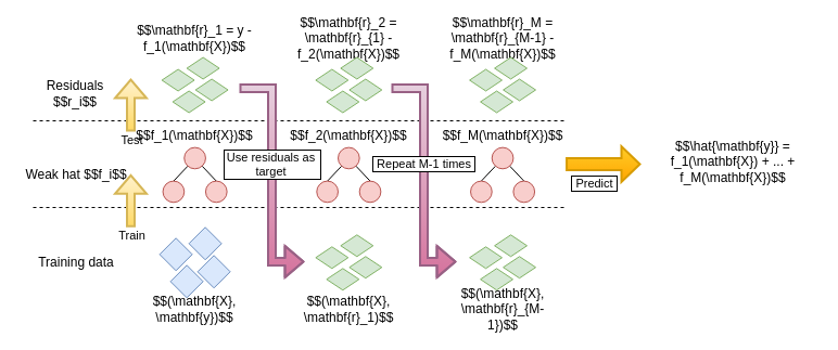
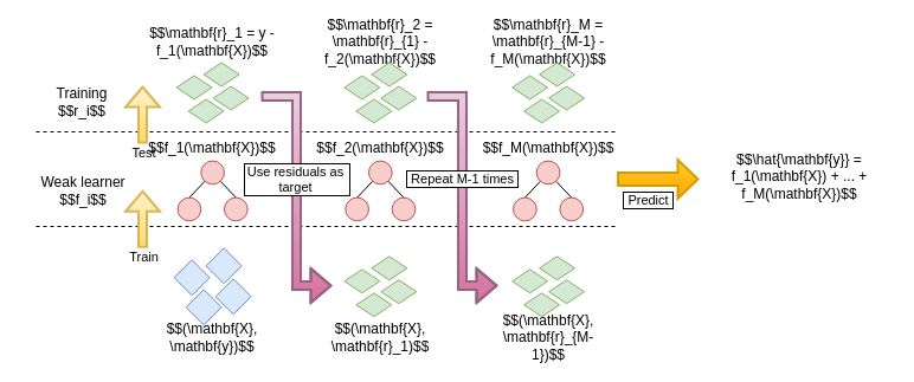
  <mxCell id="0" />
  <mxCell id="1" parent="0" />
  <mxCell id="2" value="$$\hat{\mathbf{y}} = f_1(\mathbf{X}) + ... + f_M(\mathbf{X})$$" style="text;html=1;align=center;verticalAlign=middle;whiteSpace=wrap;rounded=0;spacing=0;" vertex="1" parent="1"><mxGeometry x="600" y="134" width="150" height="30" as="geometry" /></mxCell>
- <mxCell id="3" value="Training data" style="text;html=1;align=center;verticalAlign=middle;whiteSpace=wrap;rounded=0;" vertex="1" parent="1"><mxGeometry x="30" y="226.77" width="80" height="30" as="geometry" /></mxCell>
  <mxCell id="4" value="" style="endArrow=none;startArrow=none;html=1;rounded=0;endFill=0;startFill=0;dashed=1;" edge="1" parent="1"><mxGeometry width="50" height="50" relative="1" as="geometry"><mxPoint x="30" y="191" as="sourcePoint" /><mxPoint x="520" y="191" as="targetPoint" /></mxGeometry></mxCell>
  <mxCell id="5" value="" style="endArrow=none;startArrow=none;html=1;rounded=0;endFill=0;startFill=0;dashed=1;" edge="1" parent="1"><mxGeometry width="50" height="50" relative="1" as="geometry"><mxPoint x="30" y="111" as="sourcePoint" /><mxPoint x="520" y="111" as="targetPoint" /></mxGeometry></mxCell>
- <mxCell id="6" value="Weak hat $$f_i$$" style="text;html=1;align=center;verticalAlign=middle;whiteSpace=wrap;rounded=0;" vertex="1" parent="1"><mxGeometry x="20" y="145.95" width="100" height="30" as="geometry" /></mxCell>
+ <mxCell id="6" value="Weak learner $$f_i$$" style="text;html=1;align=center;verticalAlign=middle;whiteSpace=wrap;rounded=0;" vertex="1" parent="1"><mxGeometry x="20" y="145.95" width="100" height="30" as="geometry" /></mxCell>
  <mxCell id="7" value="" style="endArrow=classic;html=1;rounded=0;fillColor=#fff2cc;strokeColor=#d6b656;strokeWidth=2;shape=flexArrow;endSize=5;startSize=0;gradientColor=#ffd966;width=6;" edge="1" parent="1"><mxGeometry width="50" height="50" relative="1" as="geometry"><mxPoint x="120" y="209.27" as="sourcePoint" /><mxPoint x="120" y="160.27" as="targetPoint" /></mxGeometry></mxCell>
  <mxCell id="8" value="Train" style="edgeLabel;html=1;align=center;verticalAlign=middle;resizable=0;points=[];" vertex="1" connectable="0" parent="7"><mxGeometry x="0.279" relative="1" as="geometry"><mxPoint y="38" as="offset" /></mxGeometry></mxCell>
  <mxCell id="9" value="" style="endArrow=classic;html=1;rounded=0;fillColor=#fff2cc;strokeColor=#d6b656;strokeWidth=2;shape=flexArrow;endSize=5;startSize=0;gradientColor=#ffd966;width=6;" edge="1" parent="1"><mxGeometry width="50" height="50" relative="1" as="geometry"><mxPoint x="120" y="121" as="sourcePoint" /><mxPoint x="120" y="72" as="targetPoint" /></mxGeometry></mxCell>
  <mxCell id="10" value="Test" style="edgeLabel;html=1;align=center;verticalAlign=middle;resizable=0;points=[];" vertex="1" connectable="0" parent="9"><mxGeometry x="0.279" relative="1" as="geometry"><mxPoint y="38" as="offset" /></mxGeometry></mxCell>
- <mxCell id="11" value="Residuals $$r_i$$" style="text;html=1;align=center;verticalAlign=middle;whiteSpace=wrap;rounded=0;" vertex="1" parent="1"><mxGeometry x="29" y="71" width="80" height="30" as="geometry" /></mxCell>
+ <mxCell id="11" value="Training $$r_i$$" style="text;html=1;align=center;verticalAlign=middle;whiteSpace=wrap;rounded=0;" vertex="1" parent="1"><mxGeometry x="29" y="71" width="80" height="30" as="geometry" /></mxCell>
  <mxCell id="12" value="" style="endArrow=classic;html=1;rounded=0;fillColor=#ffcd28;strokeColor=#d79b00;strokeWidth=2;shape=flexArrow;endSize=5;startSize=0;gradientColor=#ffa500;" edge="1" parent="1"><mxGeometry width="50" height="50" relative="1" as="geometry"><mxPoint x="520.57" y="151" as="sourcePoint" /><mxPoint x="590" y="151" as="targetPoint" /></mxGeometry></mxCell>
  <mxCell id="13" value="&amp;nbsp;Predict&amp;nbsp; " style="edgeLabel;html=1;align=center;verticalAlign=middle;resizable=0;points=[];labelBorderColor=default;" vertex="1" connectable="0" parent="12"><mxGeometry x="0.279" relative="1" as="geometry"><mxPoint x="-18" y="17" as="offset" /></mxGeometry></mxCell>
  <mxCell id="14" value="" style="endArrow=classic;html=1;rounded=0;fillColor=#e6d0de;strokeColor=#996185;strokeWidth=2;shape=flexArrow;endSize=5;startSize=0;gradientColor=#d5739d;width=6;edgeStyle=orthogonalEdgeStyle;" edge="1" parent="1"><mxGeometry width="50" height="50" relative="1" as="geometry"><mxPoint x="220" y="81" as="sourcePoint" /><mxPoint x="280" y="241" as="targetPoint" /><Array as="points"><mxPoint x="250" y="81" /><mxPoint x="250" y="241" /></Array></mxGeometry></mxCell>
  <mxCell id="15" value=" Use residuals as  &#10; target" style="edgeLabel;align=center;verticalAlign=middle;resizable=0;points=[];labelBorderColor=default;fontSize=11;spacingLeft=0;spacingRight=0;" vertex="1" connectable="0" parent="14"><mxGeometry x="0.279" relative="1" as="geometry"><mxPoint x="-1" y="-42" as="offset" /></mxGeometry></mxCell>
  <mxCell id="16" value="" style="group" vertex="1" connectable="0" parent="1"><mxGeometry x="262.834" y="20.05" width="116" height="279.95" as="geometry" /></mxCell>
  <mxCell id="17" value="$$\mathbf{r}_2 = \mathbf{r}_{1} - f_2(\mathbf{X})$$" style="text;html=1;align=center;verticalAlign=middle;whiteSpace=wrap;rounded=0;" vertex="1" parent="16"><mxGeometry width="116" height="30" as="geometry" /></mxCell>
  <mxCell id="18" value="$$(\mathbf{X}, \mathbf{r}_1)$$" style="text;html=1;align=center;verticalAlign=middle;whiteSpace=wrap;rounded=0;" vertex="1" parent="16"><mxGeometry x="28" y="249.95" width="60" height="30" as="geometry" /></mxCell>
  <mxCell id="19" value="" style="group" vertex="1" connectable="0" parent="16"><mxGeometry x="27.539" y="196.245" width="60.921" height="50.95" as="geometry" /></mxCell>
  <mxCell id="20" value="" style="shape=hexagon;perimeter=hexagonPerimeter2;whiteSpace=wrap;html=1;fixedSize=1;aspect=fixed;fillColor=#d5e8d4;strokeColor=#82b366;" vertex="1" parent="19"><mxGeometry x="10" y="31" width="29.921" height="19.95" as="geometry" /></mxCell>
  <mxCell id="21" value="" style="shape=hexagon;perimeter=hexagonPerimeter2;whiteSpace=wrap;html=1;fixedSize=1;aspect=fixed;fillColor=#d5e8d4;strokeColor=#82b366;" vertex="1" parent="19"><mxGeometry x="31" y="19.95" width="29.921" height="19.95" as="geometry" /></mxCell>
  <mxCell id="22" value="" style="shape=hexagon;perimeter=hexagonPerimeter2;whiteSpace=wrap;html=1;fixedSize=1;aspect=fixed;fillColor=#d5e8d4;strokeColor=#82b366;" vertex="1" parent="19"><mxGeometry y="11" width="29.921" height="19.95" as="geometry" /></mxCell>
  <mxCell id="23" value="" style="shape=hexagon;perimeter=hexagonPerimeter2;whiteSpace=wrap;html=1;fixedSize=1;aspect=fixed;fillColor=#d5e8d4;strokeColor=#82b366;" vertex="1" parent="19"><mxGeometry x="23" width="29.921" height="19.95" as="geometry" /></mxCell>
  <mxCell id="24" value="" style="group" vertex="1" connectable="0" parent="16"><mxGeometry x="27.539" y="32.475" width="60.921" height="50.95" as="geometry" /></mxCell>
  <mxCell id="25" value="" style="shape=hexagon;perimeter=hexagonPerimeter2;whiteSpace=wrap;html=1;fixedSize=1;aspect=fixed;fillColor=#d5e8d4;strokeColor=#82b366;" vertex="1" parent="24"><mxGeometry x="10" y="31" width="29.921" height="19.95" as="geometry" /></mxCell>
  <mxCell id="26" value="" style="shape=hexagon;perimeter=hexagonPerimeter2;whiteSpace=wrap;html=1;fixedSize=1;aspect=fixed;fillColor=#d5e8d4;strokeColor=#82b366;" vertex="1" parent="24"><mxGeometry y="11" width="29.921" height="19.95" as="geometry" /></mxCell>
  <mxCell id="27" value="" style="shape=hexagon;perimeter=hexagonPerimeter2;whiteSpace=wrap;html=1;fixedSize=1;aspect=fixed;fillColor=#d5e8d4;strokeColor=#82b366;" vertex="1" parent="24"><mxGeometry x="31" y="20" width="29.921" height="19.95" as="geometry" /></mxCell>
  <mxCell id="28" value="" style="shape=hexagon;perimeter=hexagonPerimeter2;whiteSpace=wrap;html=1;fixedSize=1;aspect=fixed;fillColor=#d5e8d4;strokeColor=#82b366;" vertex="1" parent="24"><mxGeometry x="23" width="29.921" height="19.95" as="geometry" /></mxCell>
  <mxCell id="29" value="$$f_2(\mathbf{X})$$" style="text;html=1;align=center;verticalAlign=middle;whiteSpace=wrap;rounded=0;" vertex="1" parent="16"><mxGeometry x="28" y="90.22" width="60" height="30" as="geometry" /></mxCell>
  <mxCell id="30" value="" style="group" vertex="1" connectable="0" parent="16"><mxGeometry x="28.473" y="115.56" width="59.055" height="50.68" as="geometry" /></mxCell>
  <mxCell id="31" style="rounded=0;orthogonalLoop=1;jettySize=auto;html=1;entryX=0.5;entryY=0;entryDx=0;entryDy=0;endArrow=none;endFill=0;" edge="1" parent="30" source="33" target="34"><mxGeometry relative="1" as="geometry" /></mxCell>
  <mxCell id="32" style="rounded=0;orthogonalLoop=1;jettySize=auto;html=1;entryX=0.5;entryY=0;entryDx=0;entryDy=0;endArrow=none;endFill=0;" edge="1" parent="30" source="33" target="35"><mxGeometry relative="1" as="geometry" /></mxCell>
  <mxCell id="33" value="" style="ellipse;whiteSpace=wrap;html=1;aspect=fixed;fillColor=#f8cecc;strokeColor=#b85450;" vertex="1" parent="30"><mxGeometry x="19.685" width="19.685" height="19.68" as="geometry" /></mxCell>
  <mxCell id="34" value="" style="ellipse;whiteSpace=wrap;html=1;aspect=fixed;fillColor=#f8cecc;strokeColor=#b85450;" vertex="1" parent="30"><mxGeometry x="39.37" y="31" width="19.685" height="19.68" as="geometry" /></mxCell>
  <mxCell id="35" value="" style="ellipse;whiteSpace=wrap;html=1;aspect=fixed;fillColor=#f8cecc;strokeColor=#b85450;" vertex="1" parent="30"><mxGeometry y="31" width="19.685" height="19.68" as="geometry" /></mxCell>
  <mxCell id="36" value="" style="group" vertex="1" connectable="0" parent="1"><mxGeometry x="121.102" y="20.05" width="116" height="279.95" as="geometry" /></mxCell>
  <mxCell id="37" value="$$(\mathbf{X}, \mathbf{y})$$" style="text;html=1;align=center;verticalAlign=middle;whiteSpace=wrap;rounded=0;" vertex="1" parent="36"><mxGeometry x="28" y="249.95" width="60" height="30" as="geometry" /></mxCell>
  <mxCell id="38" value="" style="group" vertex="1" connectable="0" parent="36"><mxGeometry width="116" height="254.22" as="geometry" /></mxCell>
  <mxCell id="39" value="$$f_1(\mathbf{X})$$" style="text;html=1;align=center;verticalAlign=middle;whiteSpace=wrap;rounded=0;" vertex="1" parent="38"><mxGeometry x="28" y="90.22" width="60" height="30" as="geometry" /></mxCell>
  <mxCell id="40" value="$$\mathbf{r}_1 = y - f_1(\mathbf{X})$$" style="text;html=1;align=center;verticalAlign=middle;whiteSpace=wrap;rounded=0;" vertex="1" parent="38"><mxGeometry width="116" height="30" as="geometry" /></mxCell>
  <mxCell id="41" value="" style="group" vertex="1" connectable="0" parent="38"><mxGeometry x="25.5" y="189.22" width="65" height="65" as="geometry" /></mxCell>
  <mxCell id="42" value="" style="rhombus;whiteSpace=wrap;html=1;fillColor=#dae8fc;strokeColor=#6c8ebf;" vertex="1" parent="41"><mxGeometry y="10" width="30" height="30" as="geometry" /></mxCell>
  <mxCell id="43" value="" style="rhombus;whiteSpace=wrap;html=1;fillColor=#dae8fc;strokeColor=#6c8ebf;" vertex="1" parent="41"><mxGeometry x="35" y="26" width="30" height="30" as="geometry" /></mxCell>
  <mxCell id="44" value="" style="rhombus;whiteSpace=wrap;html=1;fillColor=#dae8fc;strokeColor=#6c8ebf;" vertex="1" parent="41"><mxGeometry x="10" y="35" width="30" height="30" as="geometry" /></mxCell>
  <mxCell id="45" value="" style="rhombus;whiteSpace=wrap;html=1;fillColor=#dae8fc;strokeColor=#6c8ebf;" vertex="1" parent="41"><mxGeometry x="27" width="30" height="30" as="geometry" /></mxCell>
  <mxCell id="46" value="" style="group" vertex="1" connectable="0" parent="38"><mxGeometry x="28.473" y="115.56" width="59.055" height="50.68" as="geometry" /></mxCell>
  <mxCell id="47" style="rounded=0;orthogonalLoop=1;jettySize=auto;html=1;entryX=0.5;entryY=0;entryDx=0;entryDy=0;endArrow=none;endFill=0;" edge="1" parent="46" source="49" target="50"><mxGeometry relative="1" as="geometry" /></mxCell>
  <mxCell id="48" style="rounded=0;orthogonalLoop=1;jettySize=auto;html=1;entryX=0.5;entryY=0;entryDx=0;entryDy=0;endArrow=none;endFill=0;" edge="1" parent="46" source="49" target="51"><mxGeometry relative="1" as="geometry" /></mxCell>
  <mxCell id="49" value="" style="ellipse;whiteSpace=wrap;html=1;aspect=fixed;fillColor=#f8cecc;strokeColor=#b85450;" vertex="1" parent="46"><mxGeometry x="19.685" width="19.685" height="19.68" as="geometry" /></mxCell>
  <mxCell id="50" value="" style="ellipse;whiteSpace=wrap;html=1;aspect=fixed;fillColor=#f8cecc;strokeColor=#b85450;" vertex="1" parent="46"><mxGeometry x="39.37" y="31" width="19.685" height="19.68" as="geometry" /></mxCell>
  <mxCell id="51" value="" style="ellipse;whiteSpace=wrap;html=1;aspect=fixed;fillColor=#f8cecc;strokeColor=#b85450;" vertex="1" parent="46"><mxGeometry y="31" width="19.685" height="19.68" as="geometry" /></mxCell>
  <mxCell id="52" value="" style="group" vertex="1" connectable="0" parent="38"><mxGeometry x="27.539" y="32.475" width="60.921" height="50.95" as="geometry" /></mxCell>
  <mxCell id="53" value="" style="shape=hexagon;perimeter=hexagonPerimeter2;whiteSpace=wrap;html=1;fixedSize=1;aspect=fixed;fillColor=#d5e8d4;strokeColor=#82b366;" vertex="1" parent="52"><mxGeometry x="10" y="31" width="29.921" height="19.95" as="geometry" /></mxCell>
  <mxCell id="54" value="" style="shape=hexagon;perimeter=hexagonPerimeter2;whiteSpace=wrap;html=1;fixedSize=1;aspect=fixed;fillColor=#d5e8d4;strokeColor=#82b366;" vertex="1" parent="52"><mxGeometry y="11" width="29.921" height="19.95" as="geometry" /></mxCell>
  <mxCell id="55" value="" style="shape=hexagon;perimeter=hexagonPerimeter2;whiteSpace=wrap;html=1;fixedSize=1;aspect=fixed;fillColor=#d5e8d4;strokeColor=#82b366;" vertex="1" parent="52"><mxGeometry x="31" y="20" width="29.921" height="19.95" as="geometry" /></mxCell>
  <mxCell id="56" value="" style="shape=hexagon;perimeter=hexagonPerimeter2;whiteSpace=wrap;html=1;fixedSize=1;aspect=fixed;fillColor=#d5e8d4;strokeColor=#82b366;" vertex="1" parent="52"><mxGeometry x="23" width="29.921" height="19.95" as="geometry" /></mxCell>
  <mxCell id="57" value="" style="group" vertex="1" connectable="0" parent="1"><mxGeometry x="404.566" y="20.055" width="116" height="279.95" as="geometry" /></mxCell>
  <mxCell id="58" value="$$\mathbf{r}_M = \mathbf{r}_{M-1} - f_M(\mathbf{X})$$" style="text;html=1;align=center;verticalAlign=middle;whiteSpace=wrap;rounded=0;" vertex="1" parent="57"><mxGeometry width="116" height="30" as="geometry" /></mxCell>
  <mxCell id="59" value="$$(\mathbf{X}, \mathbf{r}_{M-1})$$" style="text;html=1;align=center;verticalAlign=middle;whiteSpace=wrap;rounded=0;" vertex="1" parent="57"><mxGeometry x="28" y="249.95" width="60" height="30" as="geometry" /></mxCell>
  <mxCell id="60" value="" style="group" vertex="1" connectable="0" parent="57"><mxGeometry x="27.539" y="196.245" width="60.921" height="50.95" as="geometry" /></mxCell>
  <mxCell id="61" value="" style="shape=hexagon;perimeter=hexagonPerimeter2;whiteSpace=wrap;html=1;fixedSize=1;aspect=fixed;fillColor=#d5e8d4;strokeColor=#82b366;" vertex="1" parent="60"><mxGeometry x="10" y="31" width="29.921" height="19.95" as="geometry" /></mxCell>
  <mxCell id="62" value="" style="shape=hexagon;perimeter=hexagonPerimeter2;whiteSpace=wrap;html=1;fixedSize=1;aspect=fixed;fillColor=#d5e8d4;strokeColor=#82b366;" vertex="1" parent="60"><mxGeometry x="31" y="19.95" width="29.921" height="19.95" as="geometry" /></mxCell>
  <mxCell id="63" value="" style="shape=hexagon;perimeter=hexagonPerimeter2;whiteSpace=wrap;html=1;fixedSize=1;aspect=fixed;fillColor=#d5e8d4;strokeColor=#82b366;" vertex="1" parent="60"><mxGeometry y="11" width="29.921" height="19.95" as="geometry" /></mxCell>
  <mxCell id="64" value="" style="shape=hexagon;perimeter=hexagonPerimeter2;whiteSpace=wrap;html=1;fixedSize=1;aspect=fixed;fillColor=#d5e8d4;strokeColor=#82b366;" vertex="1" parent="60"><mxGeometry x="23" width="29.921" height="19.95" as="geometry" /></mxCell>
  <mxCell id="65" value="" style="group" vertex="1" connectable="0" parent="57"><mxGeometry x="27.539" y="32.475" width="60.921" height="50.95" as="geometry" /></mxCell>
  <mxCell id="66" value="" style="shape=hexagon;perimeter=hexagonPerimeter2;whiteSpace=wrap;html=1;fixedSize=1;aspect=fixed;fillColor=#d5e8d4;strokeColor=#82b366;" vertex="1" parent="65"><mxGeometry x="10" y="31" width="29.921" height="19.95" as="geometry" /></mxCell>
  <mxCell id="67" value="" style="shape=hexagon;perimeter=hexagonPerimeter2;whiteSpace=wrap;html=1;fixedSize=1;aspect=fixed;fillColor=#d5e8d4;strokeColor=#82b366;" vertex="1" parent="65"><mxGeometry y="11" width="29.921" height="19.95" as="geometry" /></mxCell>
  <mxCell id="68" value="" style="shape=hexagon;perimeter=hexagonPerimeter2;whiteSpace=wrap;html=1;fixedSize=1;aspect=fixed;fillColor=#d5e8d4;strokeColor=#82b366;" vertex="1" parent="65"><mxGeometry x="31" y="20" width="29.921" height="19.95" as="geometry" /></mxCell>
  <mxCell id="69" value="" style="shape=hexagon;perimeter=hexagonPerimeter2;whiteSpace=wrap;html=1;fixedSize=1;aspect=fixed;fillColor=#d5e8d4;strokeColor=#82b366;" vertex="1" parent="65"><mxGeometry x="23" width="29.921" height="19.95" as="geometry" /></mxCell>
  <mxCell id="70" value="$$f_M(\mathbf{X})$$" style="text;html=1;align=center;verticalAlign=middle;whiteSpace=wrap;rounded=0;" vertex="1" parent="57"><mxGeometry x="28" y="90.22" width="60" height="30" as="geometry" /></mxCell>
  <mxCell id="71" value="" style="group" vertex="1" connectable="0" parent="57"><mxGeometry x="28.473" y="115.56" width="59.055" height="50.68" as="geometry" /></mxCell>
  <mxCell id="72" style="rounded=0;orthogonalLoop=1;jettySize=auto;html=1;entryX=0.5;entryY=0;entryDx=0;entryDy=0;endArrow=none;endFill=0;" edge="1" parent="71" source="74" target="75"><mxGeometry relative="1" as="geometry" /></mxCell>
  <mxCell id="73" style="rounded=0;orthogonalLoop=1;jettySize=auto;html=1;entryX=0.5;entryY=0;entryDx=0;entryDy=0;endArrow=none;endFill=0;" edge="1" parent="71" source="74" target="76"><mxGeometry relative="1" as="geometry" /></mxCell>
  <mxCell id="74" value="" style="ellipse;whiteSpace=wrap;html=1;aspect=fixed;fillColor=#f8cecc;strokeColor=#b85450;" vertex="1" parent="71"><mxGeometry x="19.685" width="19.685" height="19.68" as="geometry" /></mxCell>
  <mxCell id="75" value="" style="ellipse;whiteSpace=wrap;html=1;aspect=fixed;fillColor=#f8cecc;strokeColor=#b85450;" vertex="1" parent="71"><mxGeometry x="39.37" y="31" width="19.685" height="19.68" as="geometry" /></mxCell>
  <mxCell id="76" value="" style="ellipse;whiteSpace=wrap;html=1;aspect=fixed;fillColor=#f8cecc;strokeColor=#b85450;" vertex="1" parent="71"><mxGeometry y="31" width="19.685" height="19.68" as="geometry" /></mxCell>
  <mxCell id="77" value="" style="endArrow=classic;html=1;rounded=0;fillColor=#e6d0de;strokeColor=#996185;strokeWidth=2;shape=flexArrow;endSize=5;startSize=0;gradientColor=#d5739d;width=6;edgeStyle=orthogonalEdgeStyle;" edge="1" parent="1"><mxGeometry width="50" height="50" relative="1" as="geometry"><mxPoint x="360" y="81" as="sourcePoint" /><mxPoint x="420" y="241" as="targetPoint" /><Array as="points"><mxPoint x="390" y="80.01" /><mxPoint x="390" y="240.01" /></Array></mxGeometry></mxCell>
  <mxCell id="78" value="&amp;nbsp;Repeat M-1 times&amp;nbsp; " style="edgeLabel;html=1;align=center;verticalAlign=middle;resizable=0;points=[];labelBorderColor=default;" vertex="1" connectable="0" parent="77"><mxGeometry x="0.279" relative="1" as="geometry"><mxPoint x="-1" y="-42" as="offset" /></mxGeometry></mxCell>
